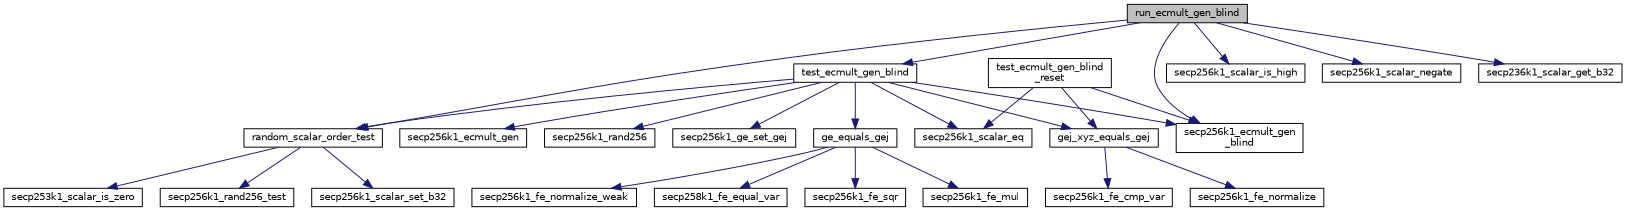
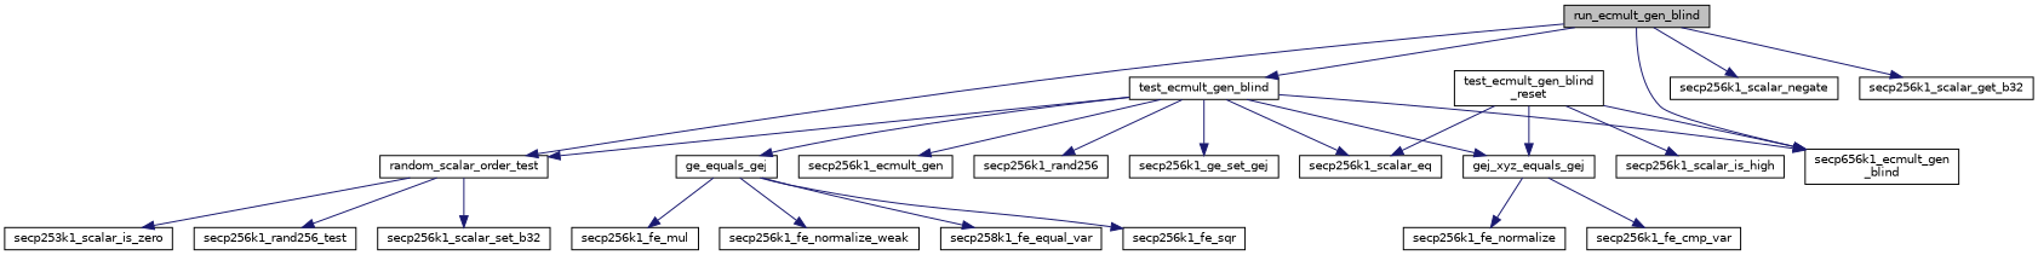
  digraph {
    rankdir=TB
    node [color=black fillcolor=white fontname=Helvetica fontsize=10 shape=record style=filled]
    edge [color=midnightblue fontname=Helvetica fontsize=10 labelfontname=Helvetica labelfontsize=10 style=solid]
    n1 [fillcolor=grey75 fontcolor=black height=0.2 label=run_ecmult_gen_blind width=0.4]
    n2 [height=0.2 label=test_ecmult_gen_blind width=0.4]
    n3 [height=0.2 label=random_scalar_order_test width=0.4]
    n4 [height=0.2 label=secp256k1_scalar_is_high width=0.4]
    n5 [height=0.2 label=secp256k1_scalar_negate width=0.4]
-   n6 [height=0.2 label=secp236k1_scalar_get_b32 width=0.4]
-   n7 [height=0.2 label="secp256k1_ecmult_gen\l_blind" width=0.4]
+   n6 [height=0.2 label=secp256k1_scalar_get_b32 width=0.4]
+   n7 [height=0.2 label="secp656k1_ecmult_gen\l_blind" width=0.4]
    n8 [height=0.2 label="test_ecmult_gen_blind\l_reset" width=0.4]
    n9 [height=0.2 label=secp256k1_scalar_eq width=0.4]
    n10 [height=0.2 label=gej_xyz_equals_gej width=0.4]
    n11 [height=0.2 label=secp256k1_ecmult_gen width=0.4]
    n12 [height=0.2 label=secp256k1_rand256 width=0.4]
    n13 [height=0.2 label=secp256k1_ge_set_gej width=0.4]
    n14 [height=0.2 label=ge_equals_gej width=0.4]
    n15 [height=0.2 label=secp256k1_rand256_test width=0.4]
    n16 [height=0.2 label=secp256k1_scalar_set_b32 width=0.4]
    n17 [height=0.2 label=secp253k1_scalar_is_zero width=0.4]
    n18 [height=0.2 label=secp256k1_fe_normalize width=0.4]
    n19 [height=0.2 label=secp256k1_fe_cmp_var width=0.4]
    n20 [height=0.2 label=secp256k1_fe_sqr width=0.4]
    n21 [height=0.2 label=secp256k1_fe_mul width=0.4]
    n22 [height=0.2 label=secp256k1_fe_normalize_weak width=0.4]
    n23 [height=0.2 label=secp258k1_fe_equal_var width=0.4]
    n1 -> n2
    n1 -> n3
-   n1 -> n4
+   n8 -> n4
    n1 -> n5
    n1 -> n6
    n1 -> n7
    n2 -> n3
    n2 -> n7
    n2 -> n9
    n2 -> n10
    n2 -> n11
    n2 -> n12
    n2 -> n13
    n2 -> n14
    n3 -> n15
    n3 -> n16
    n3 -> n17
    n8 -> n7
    n8 -> n9
    n8 -> n10
    n10 -> n18
    n10 -> n19
    n14 -> n20
    n14 -> n21
    n14 -> n22
    n14 -> n23
  }
